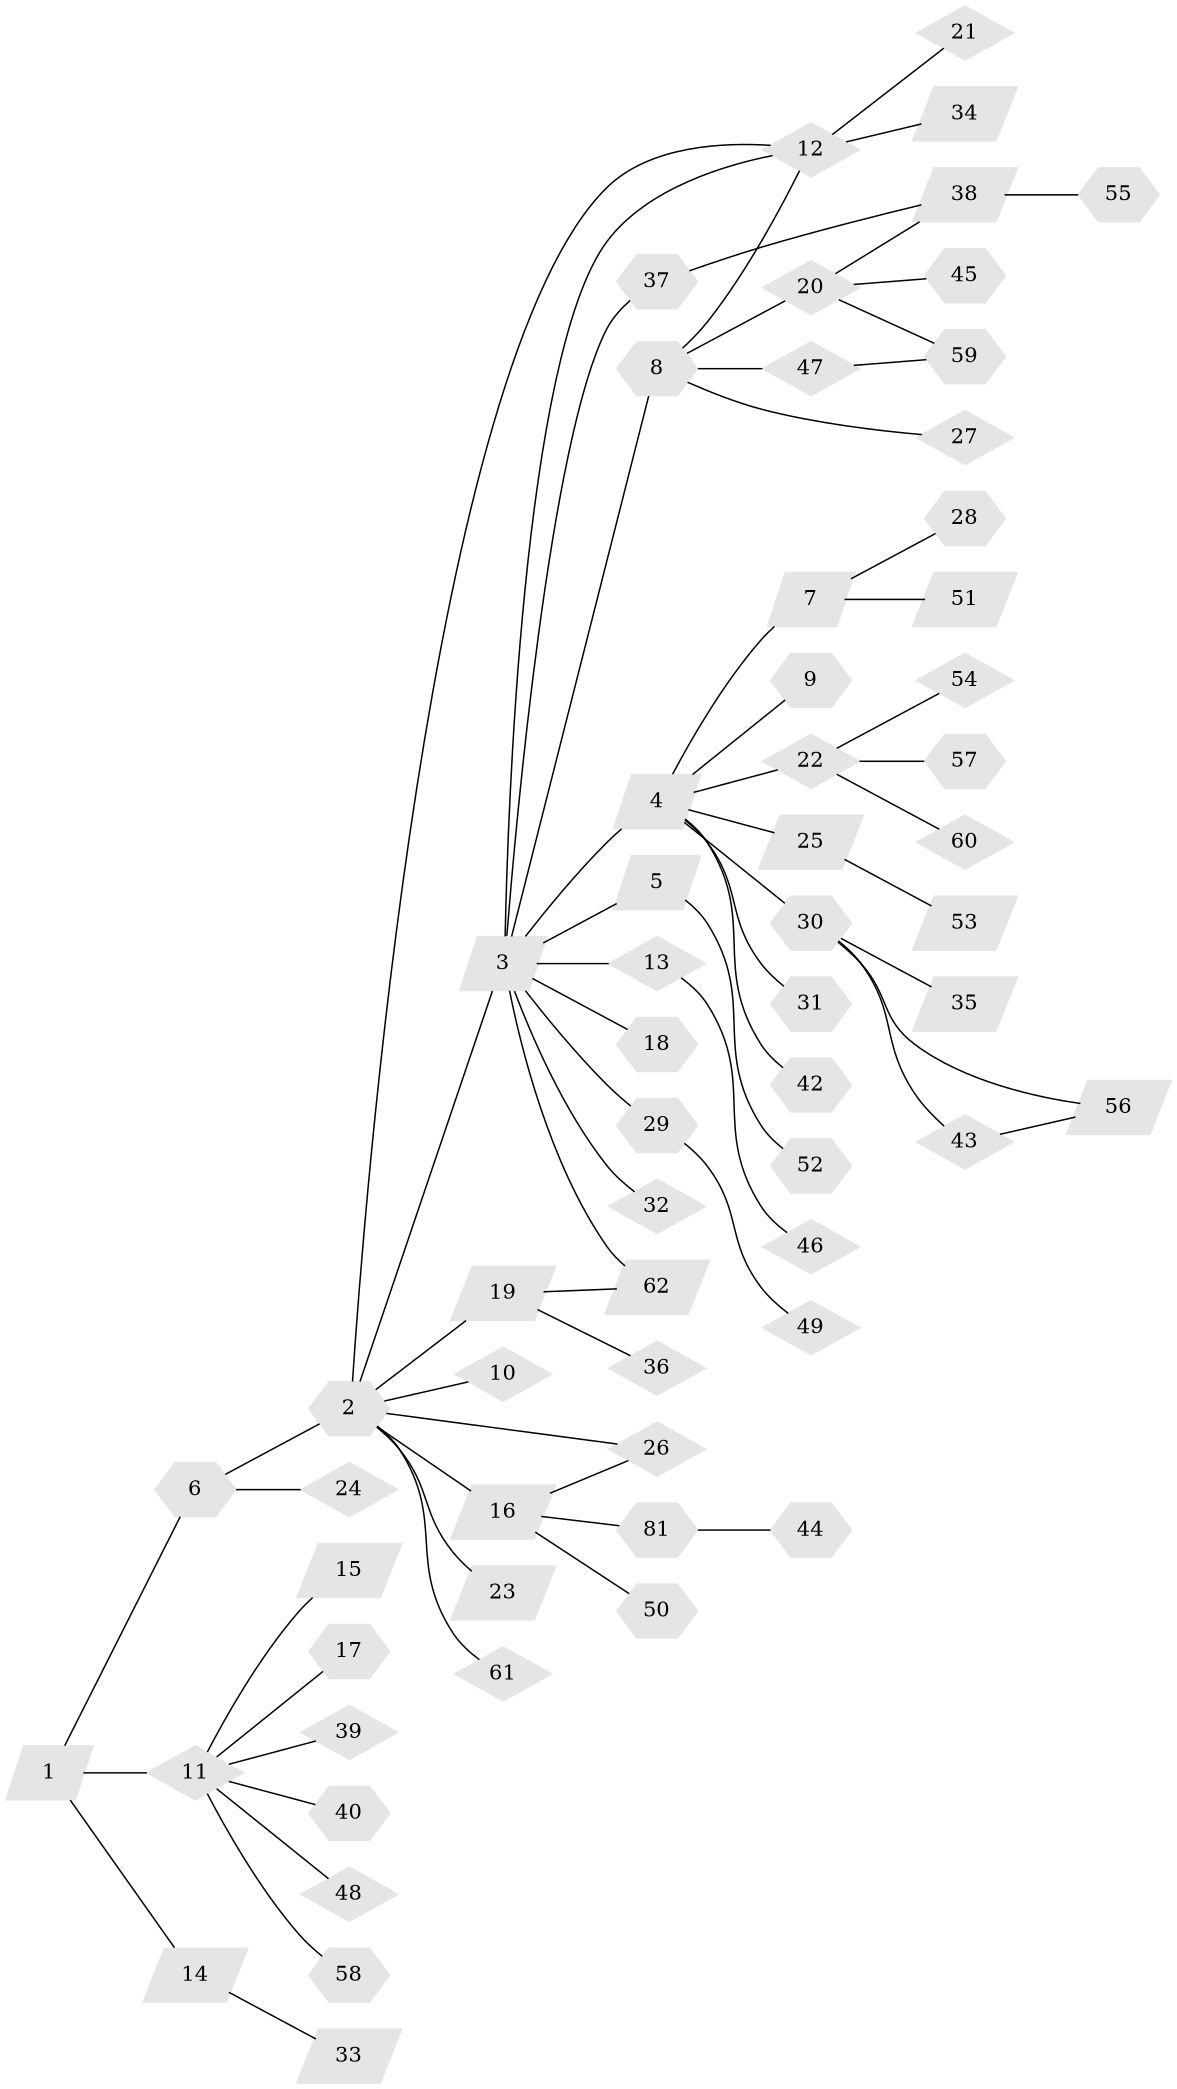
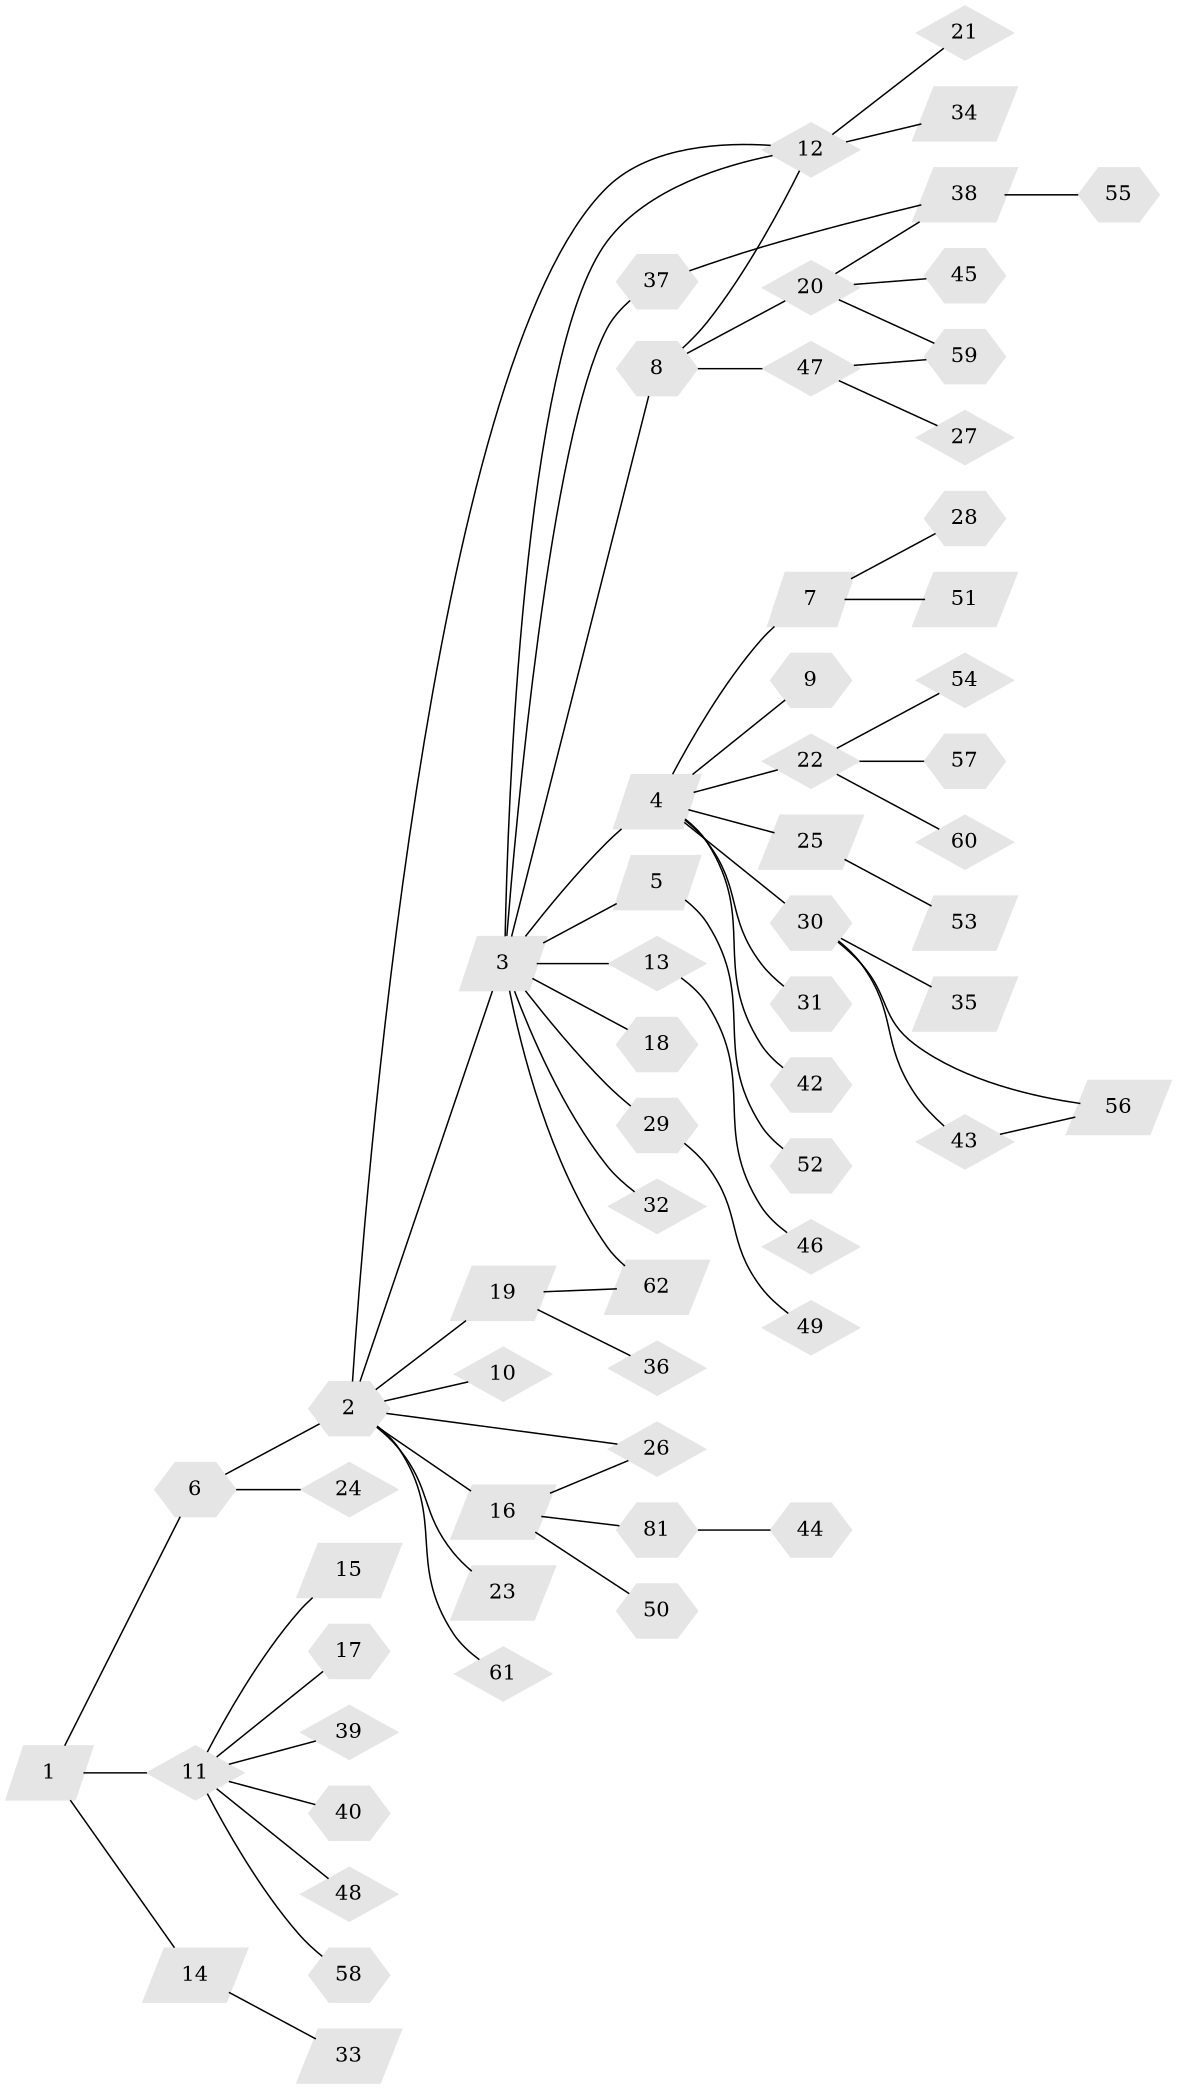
  graph {
    rankdir=LR
    node [color=gray90 shape=hexagon style=filled]
    1 [shape=parallelogram]
    6
    11 [shape=diamond]
    14 [shape=parallelogram]
    3 [shape=parallelogram]
    2
    10 [shape=diamond]
    12 [shape=diamond]
    16 [shape=parallelogram]
    19 [shape=parallelogram]
    23 [shape=parallelogram]
    26 [shape=diamond]
    61 [shape=diamond]
    24 [shape=diamond]
    15 [shape=parallelogram]
    17
    39 [shape=diamond]
    40
    48 [shape=diamond]
    58
    33 [shape=parallelogram]
    4 [shape=parallelogram]
    5 [shape=parallelogram]
    8
    13 [shape=diamond]
    18
    29
    32 [shape=diamond]
    37
    62 [shape=parallelogram]
    21 [shape=diamond]
    34 [shape=parallelogram]
    n33 [label=81]
    50
    36 [shape=diamond]
    7 [shape=parallelogram]
    9
    22 [shape=diamond]
    25 [shape=parallelogram]
    30
    31
    42
    52
    20 [shape=diamond]
    27 [shape=diamond]
    47 [shape=diamond]
    46 [shape=diamond]
    49 [shape=diamond]
    38 [shape=parallelogram]
    28
    51 [shape=parallelogram]
    54 [shape=diamond]
    57
    60 [shape=diamond]
    53 [shape=parallelogram]
    35 [shape=parallelogram]
    43 [shape=diamond]
    56 [shape=parallelogram]
    45
    59
    44
    55
    1 -- 6
    1 -- 11
    1 -- 14
    6 -- 2
    6 -- 24
    11 -- 15
    11 -- 17
    11 -- 39
    11 -- 40
    11 -- 48
    11 -- 58
    14 -- 33
    3 -- 12
    3 -- 4
    3 -- 5
    3 -- 8
    3 -- 13
    3 -- 18
    3 -- 29
    3 -- 32
    3 -- 37
    3 -- 62
    2 -- 3
    2 -- 10
    2 -- 12
    2 -- 16
    2 -- 19
    2 -- 23
    2 -- 26
    2 -- 61
    12 -- 21
    12 -- 34
    16 -- 26
    16 -- n33
    16 -- 50
    19 -- 62
    19 -- 36
    4 -- 7
    4 -- 9
    4 -- 22
    4 -- 25
    4 -- 30
    4 -- 31
    4 -- 42
    5 -- 52
    8 -- 12
    8 -- 20
-   8 -- 27
+   47 -- 27
    8 -- 47
    13 -- 46
    29 -- 49
    37 -- 38
    n33 -- 44
    7 -- 28
    7 -- 51
    22 -- 54
    22 -- 57
    22 -- 60
    25 -- 53
    30 -- 35
    30 -- 43
    30 -- 56
    20 -- 38
    20 -- 45
    20 -- 59
    47 -- 59
    38 -- 55
    43 -- 56
  }
